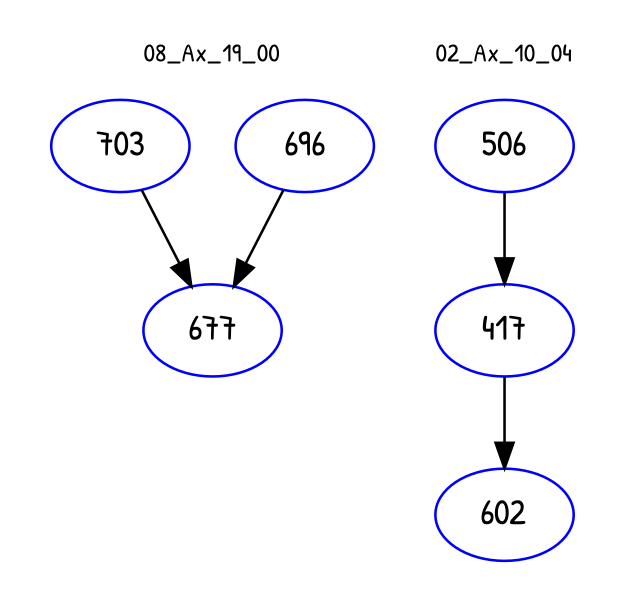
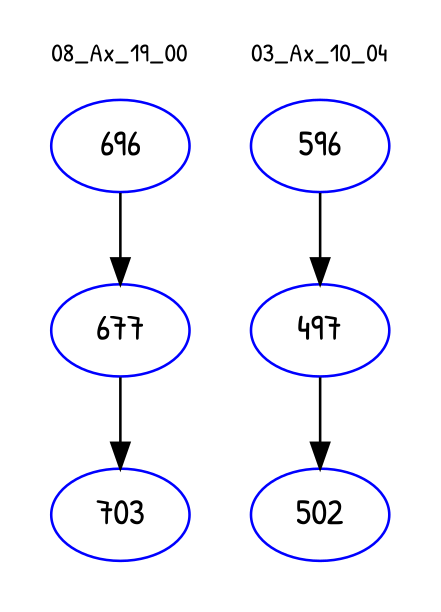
  digraph {
    fontname="Patrick Hand"
    node [color=blue fontname="Patrick Hand"]
    edge [color=black fontname="Patrick Hand"]
    n1 [label=696]
    n2 [label=677]
    n3 [label=703]
-   n4 [label=506]
-   n5 [label=417]
-   n6 [label=602]
+   n4 [label=596]
+   n5 [label=497]
+   n6 [label=502]
    subgraph cluster_1 {
      color=white
      fontsize=10
      label="08_Ax_19_00"
      n1
      n2
      n3
    }
    subgraph cluster_2 {
      color=white
      fontsize=10
-     label="02_Ax_10_04"
+     label="03_Ax_10_04"
      n4
      n5
      n6
    }
    n1 -> n2
-   n3 -> n2
+   n2 -> n3
    n4 -> n5
    n5 -> n6
  }
